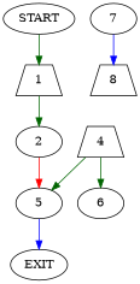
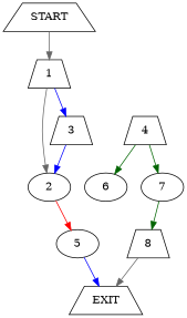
  digraph {
    node [shape=ellipse]
    edge [color=gray40]
-   n1 [label=START]
+   n1 [label=START shape=trapezium]
    1 [shape=trapezium]
    2
-   n5 [label=EXIT]
+   3 [shape=trapezium]
+   n5 [label=EXIT shape=trapezium]
    5
    6
    4 [shape=trapezium]
    7
    8 [shape=trapezium]
-   n1 -> 1 [color=darkgreen]
-   1 -> 2 [color=darkgreen]
+   n1 -> 1
+   1 -> 2
+   1 -> 3 [color=blue]
    2 -> 5 [color=red]
+   3 -> 2 [color=blue]
    5 -> n5 [color=blue]
    4 -> 6 [color=darkgreen]
-   4 -> 5 [color=darkgreen]
-   7 -> 8 [color=blue]
+   4 -> 7 [color=darkgreen]
+   7 -> 8 [color=darkgreen]
+   8 -> n5
  }
